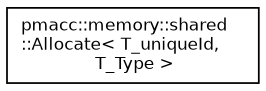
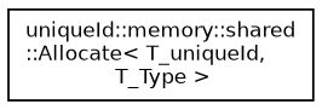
  digraph {
    rankdir=LR
-   n1 [color=black fillcolor=white fontname=Helvetica fontsize=10 height=0.2 label="pmacc::memory::shared\l::Allocate\< T_uniqueId,\l T_Type \>" shape=record style=filled width=0.4]
+   n1 [color=black fillcolor=white fontname=Helvetica fontsize=10 height=0.2 label="uniqueId::memory::shared\l::Allocate\< T_uniqueId,\l T_Type \>" shape=record style=filled width=0.4]
  }
